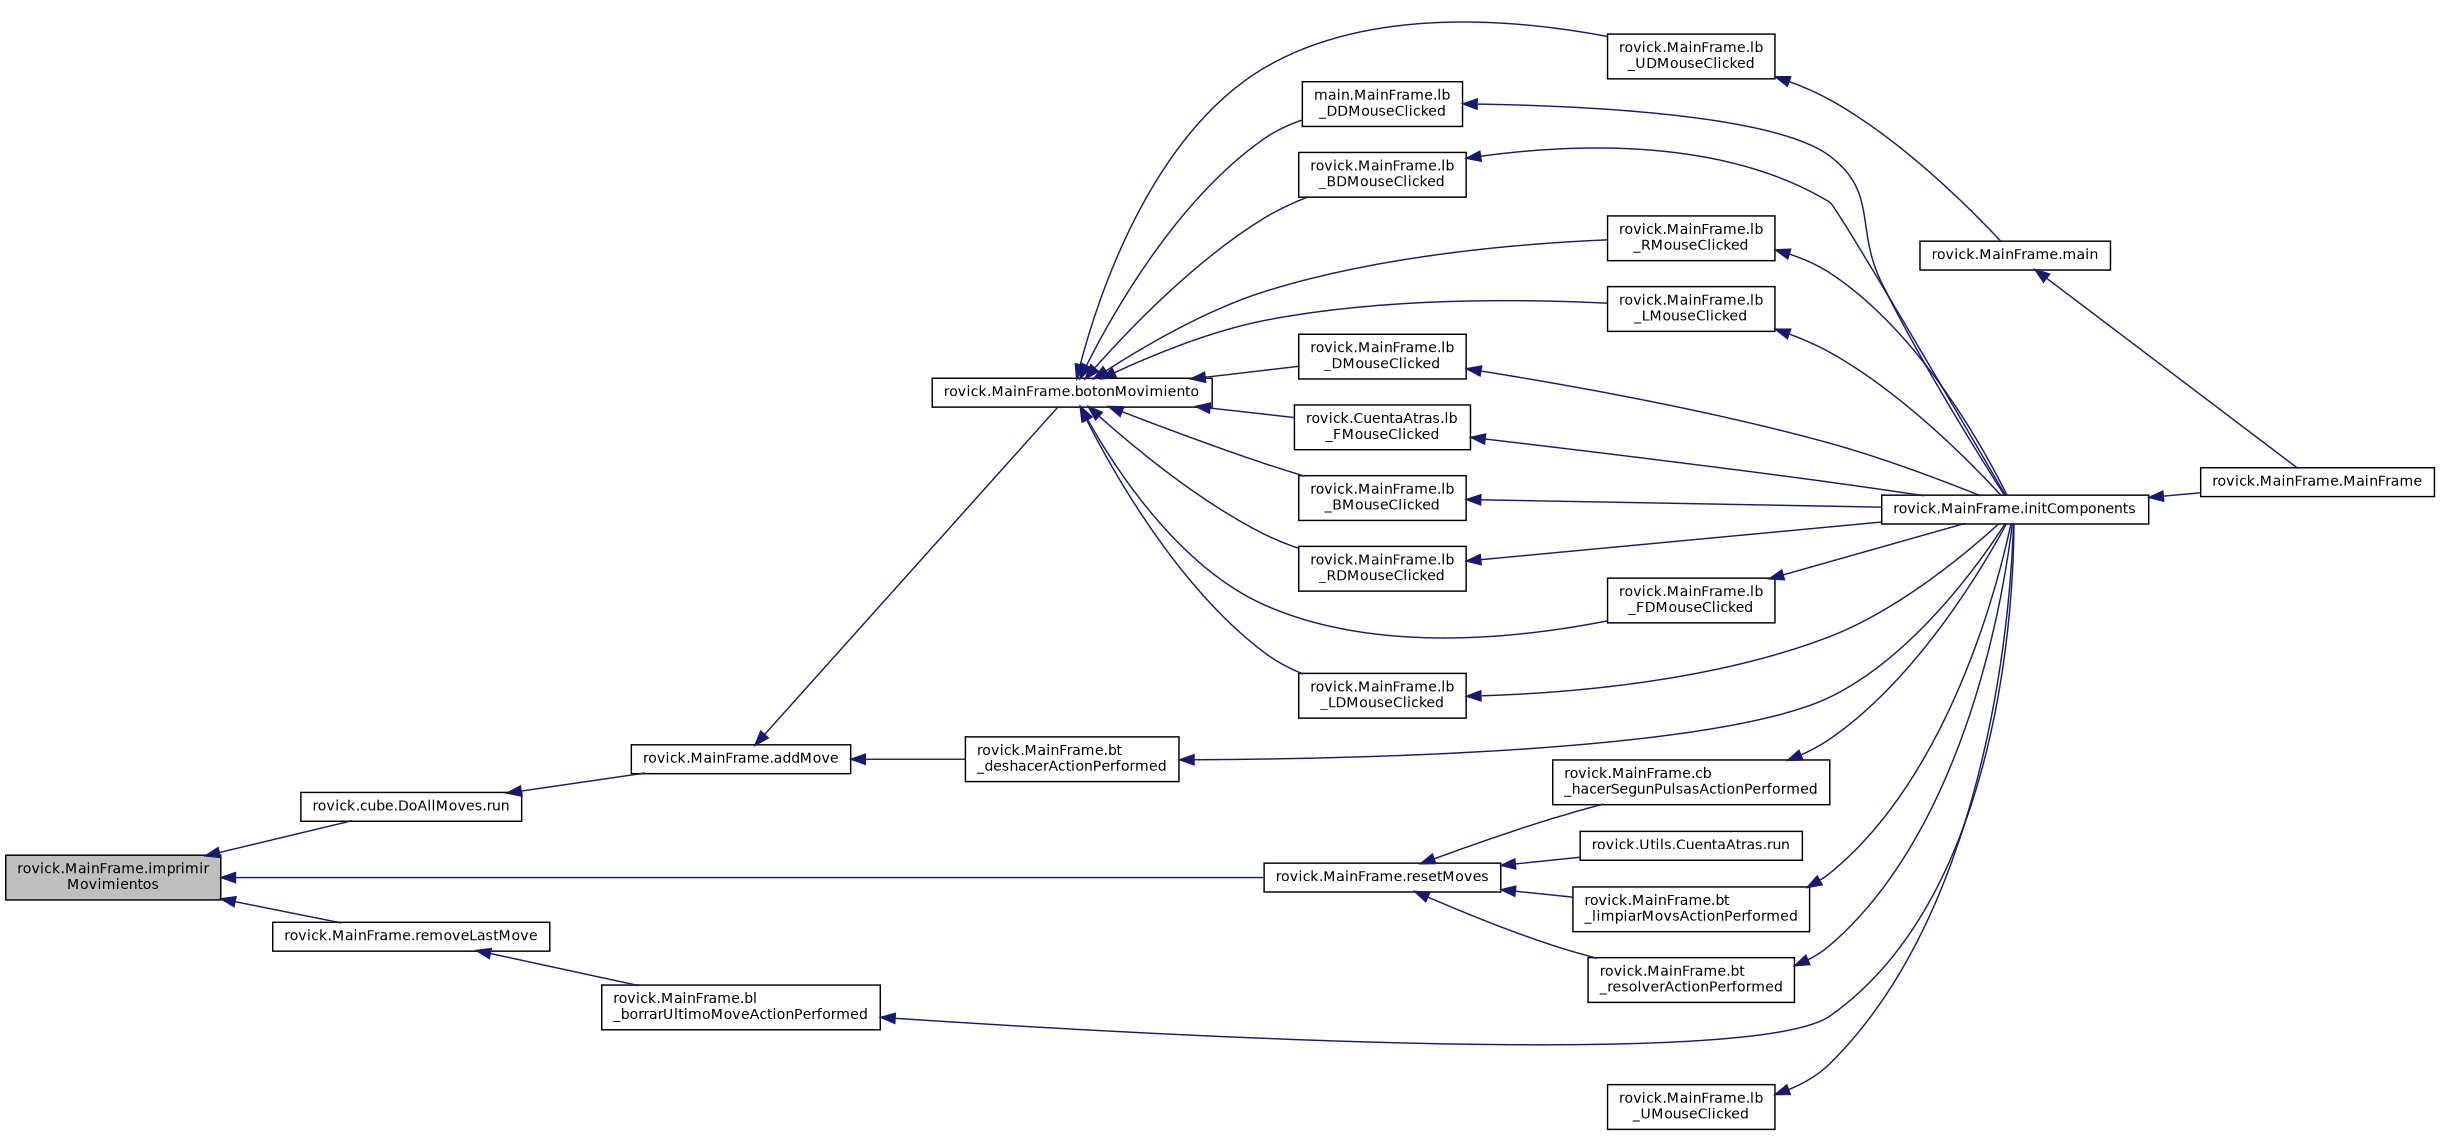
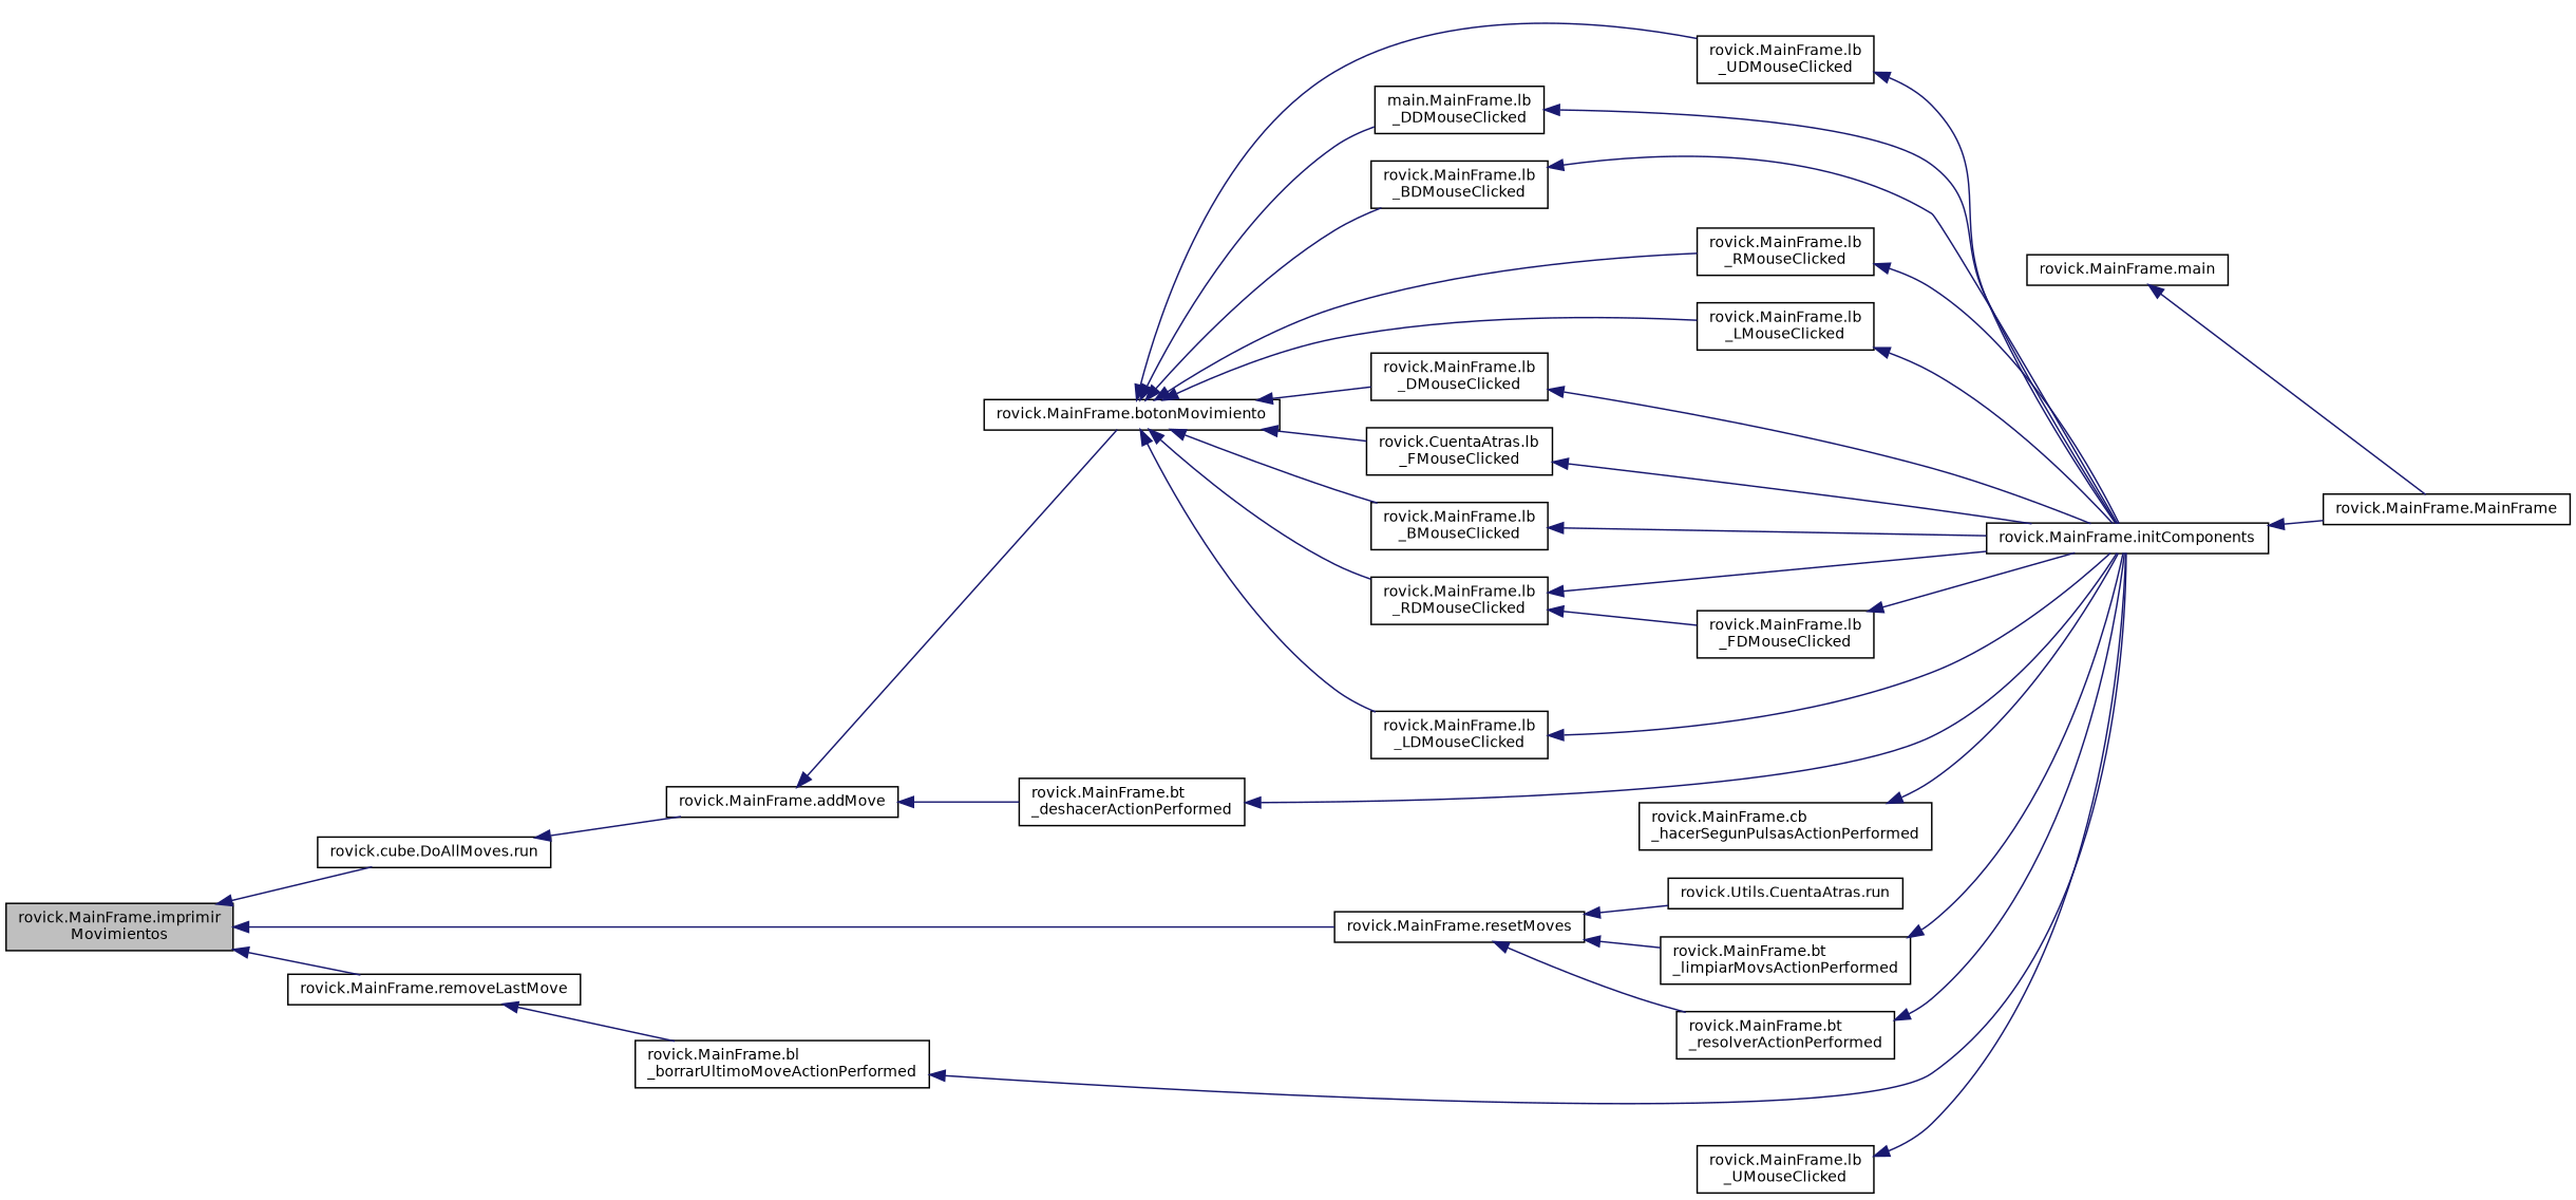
  digraph {
    rankdir=LR
    node [color=black fillcolor=white fontname=Helvetica fontsize=10 shape=record style=filled]
    edge [color=midnightblue dir=back fontname=Helvetica fontsize=10 labelfontname=Helvetica labelfontsize=10 style=solid]
    n1 [fillcolor=grey75 fontcolor=black height=0.2 label="rovick.MainFrame.imprimir\lMovimientos" width=0.4]
    n2 [height=0.2 label="rovick.cube.DoAllMoves.run" width=0.4]
    n3 [height=0.2 label="rovick.MainFrame.resetMoves" width=0.4]
    n4 [height=0.2 label="rovick.MainFrame.removeLastMove" width=0.4]
    n5 [height=0.2 label="rovick.MainFrame.addMove" width=0.4]
    n6 [height=0.2 label="rovick.MainFrame.bt\l_limpiarMovsActionPerformed" width=0.4]
    n7 [height=0.2 label="rovick.MainFrame.bt\l_resolverActionPerformed" width=0.4]
    n8 [height=0.2 label="rovick.MainFrame.cb\l_hacerSegunPulsasActionPerformed" width=0.4]
    n9 [height=0.2 label="rovick.Utils.CuentaAtras.run" width=0.4]
    n10 [height=0.2 label="rovick.MainFrame.bl\l_borrarUltimoMoveActionPerformed" width=0.4]
    n11 [height=0.2 label="rovick.MainFrame.botonMovimiento" width=0.4]
    n12 [height=0.2 label="rovick.MainFrame.bt\l_deshacerActionPerformed" width=0.4]
    n13 [height=0.2 label="rovick.MainFrame.initComponents" width=0.4]
    n14 [height=0.2 label="rovick.MainFrame.MainFrame" width=0.4]
    n15 [height=0.2 label="rovick.MainFrame.main" width=0.4]
    n16 [height=0.2 label="rovick.MainFrame.lb\l_RMouseClicked" width=0.4]
    n17 [height=0.2 label="rovick.MainFrame.lb\l_LMouseClicked" width=0.4]
    n18 [height=0.2 label="rovick.MainFrame.lb\l_DMouseClicked" width=0.4]
    n19 [height=0.2 label="rovick.CuentaAtras.lb\l_FMouseClicked" width=0.4]
    n20 [height=0.2 label="rovick.MainFrame.lb\l_BMouseClicked" width=0.4]
    n21 [height=0.2 label="rovick.MainFrame.lb\l_RDMouseClicked" width=0.4]
    n22 [height=0.2 label="rovick.MainFrame.lb\l_LDMouseClicked" width=0.4]
    n23 [height=0.2 label="rovick.MainFrame.lb\l_UDMouseClicked" width=0.4]
    n24 [height=0.2 label="main.MainFrame.lb\l_DDMouseClicked" width=0.4]
    n25 [height=0.2 label="rovick.MainFrame.lb\l_FDMouseClicked" width=0.4]
    n26 [height=0.2 label="rovick.MainFrame.lb\l_BDMouseClicked" width=0.4]
    n27 [height=0.2 label="rovick.MainFrame.lb\l_UMouseClicked" width=0.4]
    n1 -> n2
    n1 -> n3
    n1 -> n4
    n2 -> n5
    n3 -> n6
    n3 -> n7
-   n3 -> n8
    n3 -> n9
    n4 -> n10
    n5 -> n11
    n5 -> n12
    n6 -> n13
    n7 -> n13
    n8 -> n13
    n10 -> n13
    n11 -> n16
    n11 -> n17
    n11 -> n18
    n11 -> n19
    n11 -> n20
    n11 -> n21
    n11 -> n22
    n11 -> n23
    n11 -> n24
-   n11 -> n25
+   n21 -> n25
    n11 -> n26
    n12 -> n13
    n13 -> n14
    n15 -> n14
    n16 -> n13
    n17 -> n13
    n18 -> n13
    n19 -> n13
    n20 -> n13
    n21 -> n13
    n22 -> n13
-   n23 -> n15
+   n23 -> n13
    n24 -> n13
    n25 -> n13
    n26 -> n13
    n27 -> n13
  }
